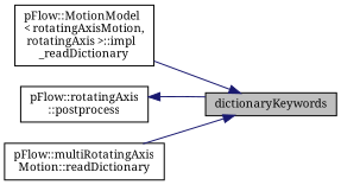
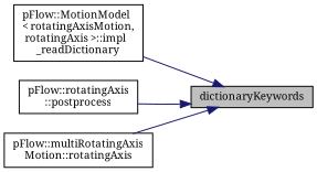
  digraph {
    fontname="Noto Serif"
    rankdir=RL
    node [color=black fillcolor=white fontname="Noto Serif" fontsize=10 shape=record style=filled]
    edge [color=midnightblue dir=back fontname="Noto Serif" fontsize=10 labelfontname=Helvetica labelfontsize=10 style=solid]
    n1 [fillcolor=grey75 fontcolor=black height=0.2 label=dictionaryKeywords width=0.4]
    n2 [height=0.2 label="pFlow::MotionModel\l\< rotatingAxisMotion,\l rotatingAxis \>::impl\l_readDictionary" width=0.4]
    n3 [height=0.2 label="pFlow::rotatingAxis\l::postprocess" width=0.4]
-   n4 [height=0.2 label="pFlow::multiRotatingAxis\lMotion::readDictionary" width=0.4]
+   n4 [height=0.2 label="pFlow::multiRotatingAxis\lMotion::rotatingAxis" width=0.4]
    n1 -> n2
-   n3 -> n1
+   n1 -> n3
    n1 -> n4
  }
